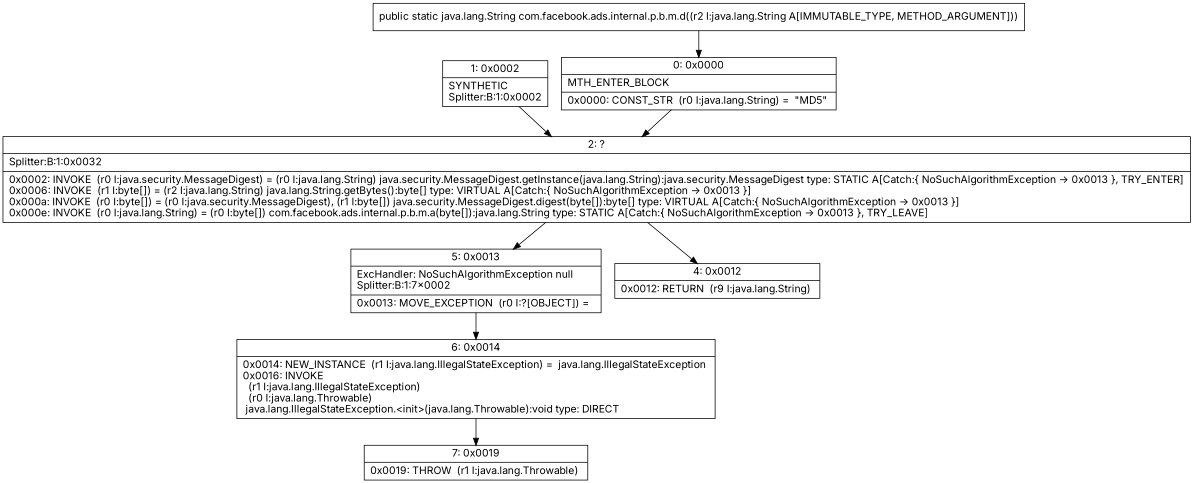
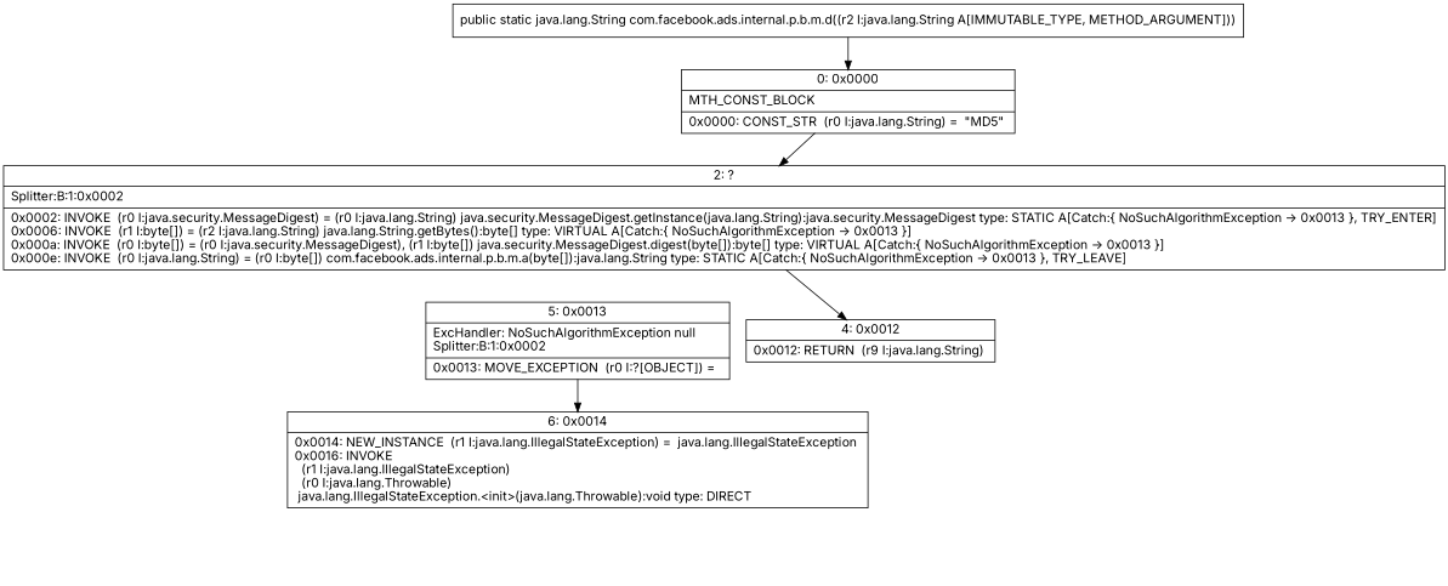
  digraph {
    fontname=Inter
    node [fontname=Inter shape=record]
    edge [fontname=Inter]
-   n1 [label="{0\:\ 0x0000|MTH_ENTER_BLOCK\l|0x0000: CONST_STR  (r0 I:java.lang.String) =  \"MD5\" \l}"]
-   n2 [label="{2\:\ ?|Splitter:B:1:0x0032\l|0x0002: INVOKE  (r0 I:java.security.MessageDigest) = (r0 I:java.lang.String) java.security.MessageDigest.getInstance(java.lang.String):java.security.MessageDigest type: STATIC A[Catch:\{ NoSuchAlgorithmException \-\> 0x0013 \}, TRY_ENTER]\l0x0006: INVOKE  (r1 I:byte[]) = (r2 I:java.lang.String) java.lang.String.getBytes():byte[] type: VIRTUAL A[Catch:\{ NoSuchAlgorithmException \-\> 0x0013 \}]\l0x000a: INVOKE  (r0 I:byte[]) = (r0 I:java.security.MessageDigest), (r1 I:byte[]) java.security.MessageDigest.digest(byte[]):byte[] type: VIRTUAL A[Catch:\{ NoSuchAlgorithmException \-\> 0x0013 \}]\l0x000e: INVOKE  (r0 I:java.lang.String) = (r0 I:byte[]) com.facebook.ads.internal.p.b.m.a(byte[]):java.lang.String type: STATIC A[Catch:\{ NoSuchAlgorithmException \-\> 0x0013 \}, TRY_LEAVE]\l}"]
-   n3 [label="{1\:\ 0x0002|SYNTHETIC\lSplitter:B:1:0x0002\l}"]
-   n4 [label="{5\:\ 0x0013|ExcHandler: NoSuchAlgorithmException null\lSplitter:B:1:7x0002\l|0x0013: MOVE_EXCEPTION  (r0 I:?[OBJECT]) =  \l}"]
+   n1 [label="{0\:\ 0x0000|MTH_CONST_BLOCK\l|0x0000: CONST_STR  (r0 I:java.lang.String) =  \"MD5\" \l}"]
+   n2 [label="{2\:\ ?|Splitter:B:1:0x0002\l|0x0002: INVOKE  (r0 I:java.security.MessageDigest) = (r0 I:java.lang.String) java.security.MessageDigest.getInstance(java.lang.String):java.security.MessageDigest type: STATIC A[Catch:\{ NoSuchAlgorithmException \-\> 0x0013 \}, TRY_ENTER]\l0x0006: INVOKE  (r1 I:byte[]) = (r2 I:java.lang.String) java.lang.String.getBytes():byte[] type: VIRTUAL A[Catch:\{ NoSuchAlgorithmException \-\> 0x0013 \}]\l0x000a: INVOKE  (r0 I:byte[]) = (r0 I:java.security.MessageDigest), (r1 I:byte[]) java.security.MessageDigest.digest(byte[]):byte[] type: VIRTUAL A[Catch:\{ NoSuchAlgorithmException \-\> 0x0013 \}]\l0x000e: INVOKE  (r0 I:java.lang.String) = (r0 I:byte[]) com.facebook.ads.internal.p.b.m.a(byte[]):java.lang.String type: STATIC A[Catch:\{ NoSuchAlgorithmException \-\> 0x0013 \}, TRY_LEAVE]\l}"]
+   n4 [label="{5\:\ 0x0013|ExcHandler: NoSuchAlgorithmException null\lSplitter:B:1:0x0002\l|0x0013: MOVE_EXCEPTION  (r0 I:?[OBJECT]) =  \l}"]
    n5 [label="{4\:\ 0x0012|0x0012: RETURN  (r9 I:java.lang.String) \l}"]
    n6 [label="{6\:\ 0x0014|0x0014: NEW_INSTANCE  (r1 I:java.lang.IllegalStateException) =  java.lang.IllegalStateException \l0x0016: INVOKE  \l  (r1 I:java.lang.IllegalStateException)\l  (r0 I:java.lang.Throwable)\l java.lang.IllegalStateException.\<init\>(java.lang.Throwable):void type: DIRECT \l}"]
-   n7 [label="{7\:\ 0x0019|0x0019: THROW  (r1 I:java.lang.Throwable) \l}"]
    n8 [label="{public static java.lang.String com.facebook.ads.internal.p.b.m.d((r2 I:java.lang.String A[IMMUTABLE_TYPE, METHOD_ARGUMENT])) }"]
    n1 -> n2
-   n2 -> n4
    n2 -> n5
-   n3 -> n2
    n4 -> n6
-   n6 -> n7
    n8 -> n1
  }
